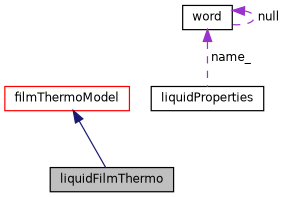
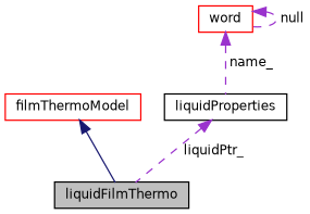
  digraph {
    fontname="DejaVu Sans"
    node [color=black fontname="DejaVu Sans" fontsize=10 shape=record]
    edge [color=darkorchid3 dir=back fontname="DejaVu Sans" fontsize=10 labelfontname=Helvetica labelfontsize=10 style=dashed]
    n1 [fillcolor=grey75 fontcolor=black height=0.2 label=liquidFilmThermo style=filled width=0.4]
    n2 [color=red height=0.2 label=filmThermoModel width=0.4]
    n3 [height=0.2 label=liquidProperties width=0.4]
-   n4 [height=0.2 label=word width=0.4]
+   n4 [color=red height=0.2 label=word width=0.4]
    n2 -> n1 [color=midnightblue style=solid]
+   n3 -> n1 [label=" liquidPtr_"]
    n4 -> n3 [label=" name_"]
    n4 -> n4 [label=" null"]
  }
